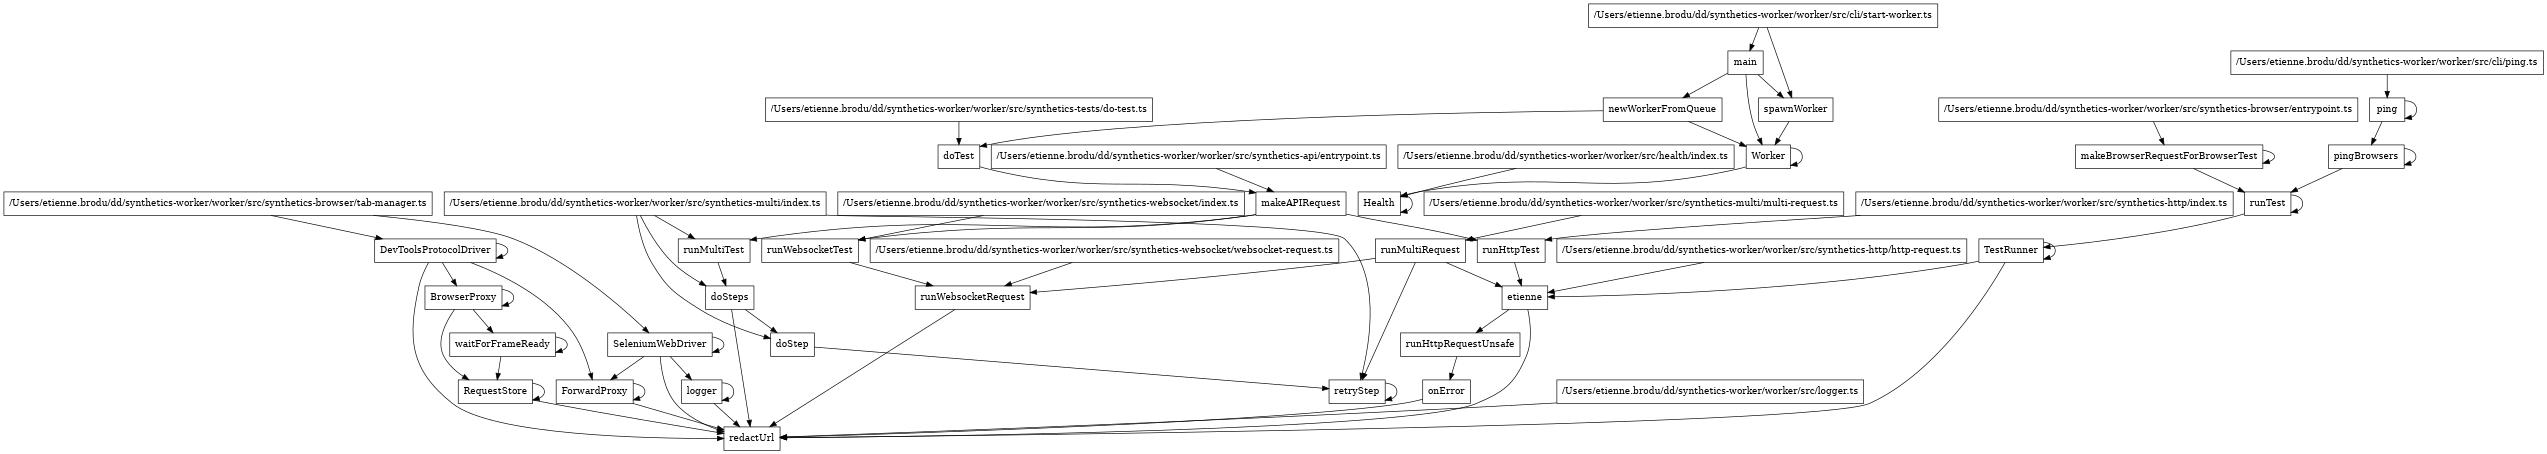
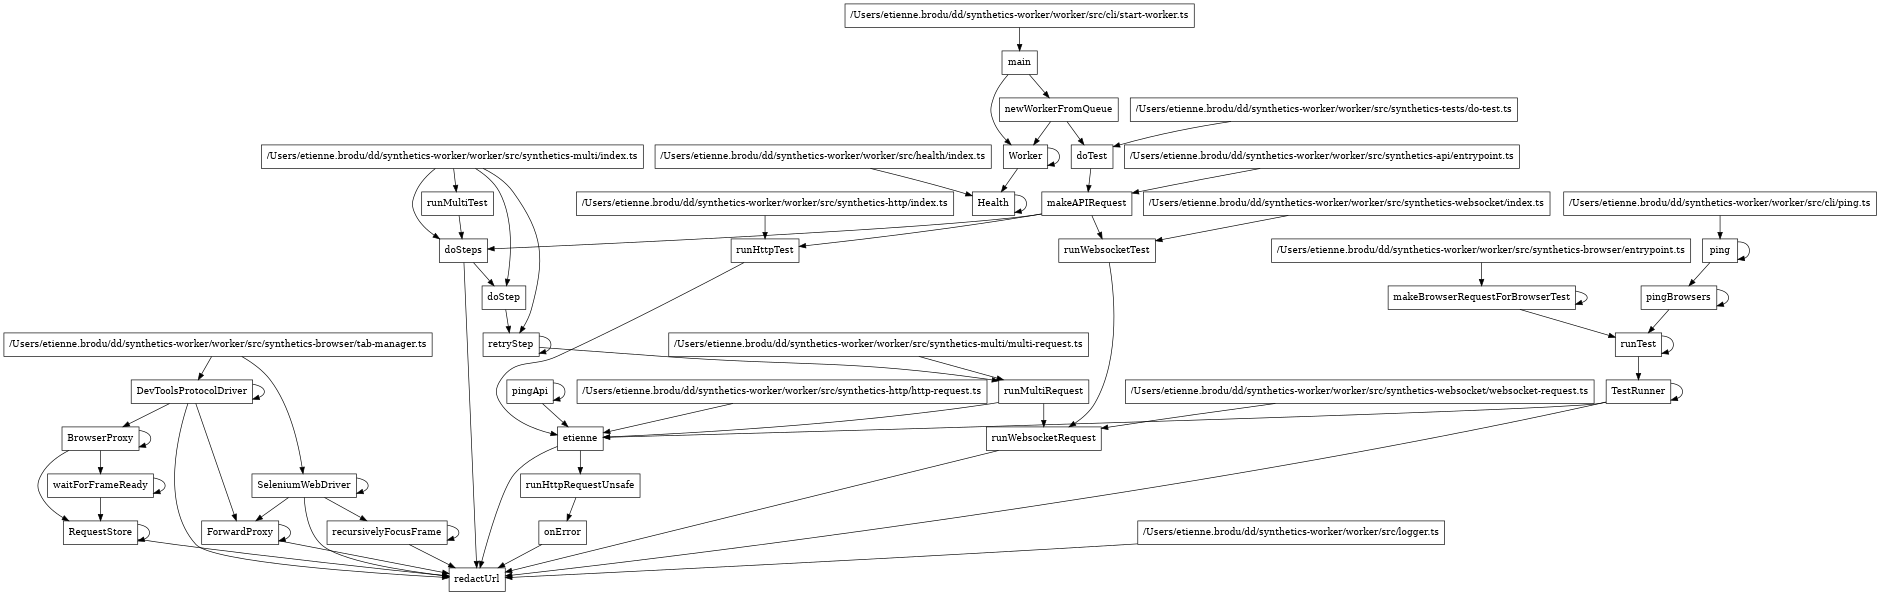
  digraph {
    rankdir=TB
    node [shape=box]
    BrowserProxy
    RequestStore
    waitForFrameReady
    redactUrl
    DevToolsProtocolDriver
    ForwardProxy
    "/Users/etienne.brodu/dd/synthetics-worker/worker/src/synthetics-browser/tab-manager.ts"
    SeleniumWebDriver
-   recursivelyFocusFrame [label=logger]
+   recursivelyFocusFrame
    Health
    "/Users/etienne.brodu/dd/synthetics-worker/worker/src/health/index.ts"
    Worker
    TestRunner
    n14 [label=etienne]
    runHttpRequestUnsafe
    runTest
-   spawnWorker
    main
    newWorkerFromQueue
    doTest
    makeAPIRequest
    doSteps
    doStep
    retryStep
    runMultiRequest
    "/Users/etienne.brodu/dd/synthetics-worker/worker/src/synthetics-multi/index.ts"
    runMultiTest
    "/Users/etienne.brodu/dd/synthetics-worker/worker/src/synthetics-tests/do-test.ts"
    runHttpTest
    runWebsocketTest
    "/Users/etienne.brodu/dd/synthetics-worker/worker/src/cli/start-worker.ts"
    "/Users/etienne.brodu/dd/synthetics-worker/worker/src/synthetics-api/entrypoint.ts"
    runWebsocketRequest
    "/Users/etienne.brodu/dd/synthetics-worker/worker/src/synthetics-browser/entrypoint.ts"
    makeBrowserRequestForBrowserTest
    onError
    ping
    pingBrowsers
+   pingApi
    "/Users/etienne.brodu/dd/synthetics-worker/worker/src/cli/ping.ts"
    "/Users/etienne.brodu/dd/synthetics-worker/worker/src/logger.ts"
    "/Users/etienne.brodu/dd/synthetics-worker/worker/src/synthetics-http/http-request.ts"
    "/Users/etienne.brodu/dd/synthetics-worker/worker/src/synthetics-http/index.ts"
    "/Users/etienne.brodu/dd/synthetics-worker/worker/src/synthetics-multi/multi-request.ts"
    "/Users/etienne.brodu/dd/synthetics-worker/worker/src/synthetics-websocket/websocket-request.ts"
    "/Users/etienne.brodu/dd/synthetics-worker/worker/src/synthetics-websocket/index.ts"
    BrowserProxy -> BrowserProxy
    BrowserProxy -> RequestStore
    BrowserProxy -> waitForFrameReady
    RequestStore -> RequestStore
    RequestStore -> redactUrl
    waitForFrameReady -> RequestStore
    waitForFrameReady -> waitForFrameReady
    DevToolsProtocolDriver -> BrowserProxy
    DevToolsProtocolDriver -> redactUrl
    DevToolsProtocolDriver -> DevToolsProtocolDriver
    DevToolsProtocolDriver -> ForwardProxy
    ForwardProxy -> redactUrl
    ForwardProxy -> ForwardProxy
    "/Users/etienne.brodu/dd/synthetics-worker/worker/src/synthetics-browser/tab-manager.ts" -> DevToolsProtocolDriver
    "/Users/etienne.brodu/dd/synthetics-worker/worker/src/synthetics-browser/tab-manager.ts" -> SeleniumWebDriver
    SeleniumWebDriver -> redactUrl
    SeleniumWebDriver -> ForwardProxy
    SeleniumWebDriver -> SeleniumWebDriver
    SeleniumWebDriver -> recursivelyFocusFrame
    recursivelyFocusFrame -> redactUrl
    recursivelyFocusFrame -> recursivelyFocusFrame
    Health -> Health
    "/Users/etienne.brodu/dd/synthetics-worker/worker/src/health/index.ts" -> Health
    Worker -> Health
    Worker -> Worker
    TestRunner -> redactUrl
    TestRunner -> TestRunner
    TestRunner -> n14
    n14 -> redactUrl
    n14 -> runHttpRequestUnsafe
    runHttpRequestUnsafe -> onError
    runTest -> TestRunner
    runTest -> runTest
-   spawnWorker -> Worker
    main -> Worker
-   main -> spawnWorker
    main -> newWorkerFromQueue
    newWorkerFromQueue -> Worker
    newWorkerFromQueue -> doTest
    doTest -> makeAPIRequest
-   makeAPIRequest -> runMultiTest
+   makeAPIRequest -> doSteps
    makeAPIRequest -> runHttpTest
    makeAPIRequest -> runWebsocketTest
    doSteps -> redactUrl
    doSteps -> doStep
    doStep -> retryStep
    retryStep -> retryStep
-   runMultiRequest -> retryStep
+   retryStep -> runMultiRequest
    runMultiRequest -> n14
    runMultiRequest -> runWebsocketRequest
    "/Users/etienne.brodu/dd/synthetics-worker/worker/src/synthetics-multi/index.ts" -> doSteps
    "/Users/etienne.brodu/dd/synthetics-worker/worker/src/synthetics-multi/index.ts" -> doStep
    "/Users/etienne.brodu/dd/synthetics-worker/worker/src/synthetics-multi/index.ts" -> retryStep
    "/Users/etienne.brodu/dd/synthetics-worker/worker/src/synthetics-multi/index.ts" -> runMultiTest
    runMultiTest -> doSteps
    "/Users/etienne.brodu/dd/synthetics-worker/worker/src/synthetics-tests/do-test.ts" -> doTest
    runHttpTest -> n14
    runWebsocketTest -> runWebsocketRequest
-   "/Users/etienne.brodu/dd/synthetics-worker/worker/src/cli/start-worker.ts" -> spawnWorker
    "/Users/etienne.brodu/dd/synthetics-worker/worker/src/cli/start-worker.ts" -> main
    "/Users/etienne.brodu/dd/synthetics-worker/worker/src/synthetics-api/entrypoint.ts" -> makeAPIRequest
    runWebsocketRequest -> redactUrl
    "/Users/etienne.brodu/dd/synthetics-worker/worker/src/synthetics-browser/entrypoint.ts" -> makeBrowserRequestForBrowserTest
    makeBrowserRequestForBrowserTest -> runTest
    makeBrowserRequestForBrowserTest -> makeBrowserRequestForBrowserTest
    onError -> redactUrl
    ping -> ping
    ping -> pingBrowsers
    pingBrowsers -> runTest
    pingBrowsers -> pingBrowsers
+   pingApi -> n14
+   pingApi -> pingApi
    "/Users/etienne.brodu/dd/synthetics-worker/worker/src/cli/ping.ts" -> ping
    "/Users/etienne.brodu/dd/synthetics-worker/worker/src/logger.ts" -> redactUrl
    "/Users/etienne.brodu/dd/synthetics-worker/worker/src/synthetics-http/http-request.ts" -> n14
    "/Users/etienne.brodu/dd/synthetics-worker/worker/src/synthetics-http/index.ts" -> runHttpTest
    "/Users/etienne.brodu/dd/synthetics-worker/worker/src/synthetics-multi/multi-request.ts" -> runMultiRequest
    "/Users/etienne.brodu/dd/synthetics-worker/worker/src/synthetics-websocket/websocket-request.ts" -> runWebsocketRequest
    "/Users/etienne.brodu/dd/synthetics-worker/worker/src/synthetics-websocket/index.ts" -> runWebsocketTest
  }
